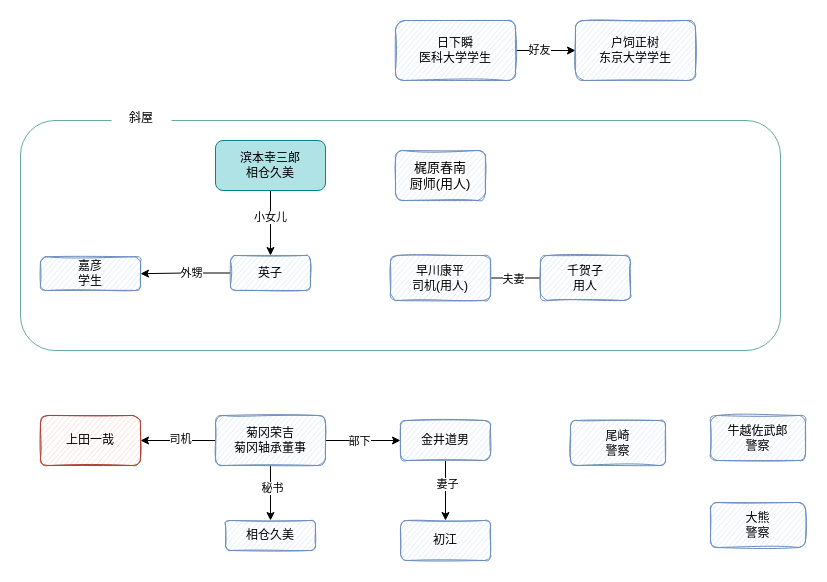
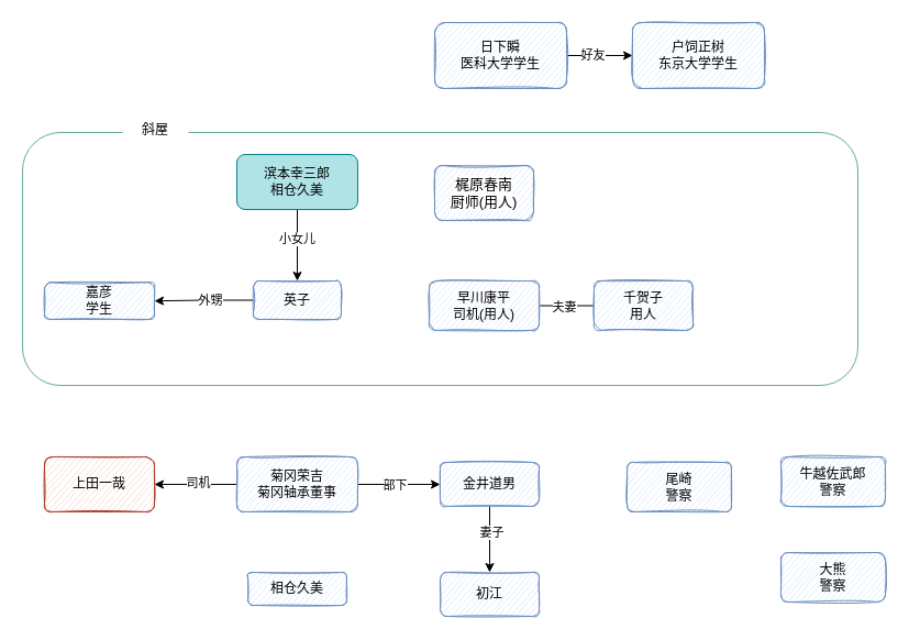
  <mxCell id="0" />
  <mxCell id="1" parent="0" />
  <mxCell id="2" value="" style="rounded=1;whiteSpace=wrap;html=1;sketch=0;fillColor=none;strokeColor=#67AB9F;" parent="1" vertex="1"><mxGeometry x="20" y="120" width="760" height="230" as="geometry" /></mxCell>
  <mxCell id="3" value="" style="edgeStyle=orthogonalEdgeStyle;rounded=0;orthogonalLoop=1;jettySize=auto;html=1;" parent="1" source="5" target="8" edge="1"><mxGeometry relative="1" as="geometry" /></mxCell>
  <mxCell id="4" value="小女儿" style="edgeLabel;html=1;align=center;verticalAlign=middle;resizable=0;points=[];" parent="3" vertex="1" connectable="0"><mxGeometry x="-0.2" y="4" relative="1" as="geometry"><mxPoint x="-5" as="offset" /></mxGeometry></mxCell>
  <mxCell id="5" value="滨本幸三郎&lt;br&gt;相仓久美" style="rounded=1;whiteSpace=wrap;html=1;fillColor=#b0e3e6;strokeColor=#0e8088;sketch=0;" parent="1" vertex="1"><mxGeometry x="215" y="140" width="110" height="50" as="geometry" /></mxCell>
  <mxCell id="6" value="" style="edgeStyle=orthogonalEdgeStyle;rounded=0;orthogonalLoop=1;jettySize=auto;html=1;" parent="1" source="8" target="29" edge="1"><mxGeometry relative="1" as="geometry" /></mxCell>
  <mxCell id="7" value="外甥" style="edgeLabel;html=1;align=center;verticalAlign=middle;resizable=0;points=[];" parent="6" vertex="1" connectable="0"><mxGeometry x="-0.125" relative="1" as="geometry"><mxPoint as="offset" /></mxGeometry></mxCell>
  <mxCell id="8" value="英子" style="rounded=1;whiteSpace=wrap;html=1;fillColor=#dae8fc;strokeColor=#6c8ebf;sketch=1;" parent="1" vertex="1"><mxGeometry x="230" y="255" width="80" height="35" as="geometry" /></mxCell>
- <mxCell id="9" value="" style="edgeStyle=orthogonalEdgeStyle;rounded=0;orthogonalLoop=1;jettySize=auto;html=1;" parent="1" source="15" target="16" edge="1"><mxGeometry relative="1" as="geometry" /></mxCell>
- <mxCell id="10" value="秘书" style="edgeLabel;html=1;align=center;verticalAlign=middle;resizable=0;points=[];" parent="9" vertex="1" connectable="0"><mxGeometry x="-0.2" y="3" relative="1" as="geometry"><mxPoint x="-2" as="offset" /></mxGeometry></mxCell>
  <mxCell id="11" value="" style="edgeStyle=orthogonalEdgeStyle;rounded=0;orthogonalLoop=1;jettySize=auto;html=1;" parent="1" source="15" target="17" edge="1"><mxGeometry relative="1" as="geometry" /></mxCell>
  <mxCell id="12" value="司机" style="edgeLabel;html=1;align=center;verticalAlign=middle;resizable=0;points=[];" parent="11" vertex="1" connectable="0"><mxGeometry x="-0.029" y="-2" relative="1" as="geometry"><mxPoint as="offset" /></mxGeometry></mxCell>
  <mxCell id="13" value="" style="edgeStyle=orthogonalEdgeStyle;rounded=0;orthogonalLoop=1;jettySize=auto;html=1;" parent="1" source="15" target="23" edge="1"><mxGeometry relative="1" as="geometry" /></mxCell>
  <mxCell id="14" value="部下" style="edgeLabel;html=1;align=center;verticalAlign=middle;resizable=0;points=[];" parent="13" vertex="1" connectable="0"><mxGeometry x="-0.28" relative="1" as="geometry"><mxPoint x="6" as="offset" /></mxGeometry></mxCell>
  <mxCell id="15" value="菊冈荣吉&lt;br&gt;菊冈轴承董事" style="rounded=1;whiteSpace=wrap;html=1;fillColor=#dae8fc;strokeColor=#6c8ebf;sketch=1;" parent="1" vertex="1"><mxGeometry x="215" y="415" width="110" height="50" as="geometry" /></mxCell>
  <mxCell id="16" value="相仓久美" style="rounded=1;whiteSpace=wrap;html=1;fillColor=#dae8fc;strokeColor=#6c8ebf;sketch=1;" parent="1" vertex="1"><mxGeometry x="225" y="520" width="90" height="30" as="geometry" /></mxCell>
  <mxCell id="17" value="上田一哉" style="whiteSpace=wrap;html=1;fillColor=#fad9d5;strokeColor=#ae4132;rounded=1;sketch=1;" parent="1" vertex="1"><mxGeometry x="40" y="415" width="100" height="50" as="geometry" /></mxCell>
  <mxCell id="18" value="" style="edgeStyle=orthogonalEdgeStyle;rounded=0;orthogonalLoop=1;jettySize=auto;html=1;endArrow=none;endFill=0;" edge="1" parent="1" source="20" target="30"><mxGeometry relative="1" as="geometry" /></mxCell>
  <mxCell id="19" value="夫妻" style="edgeLabel;html=1;align=center;verticalAlign=middle;resizable=0;points=[];" vertex="1" connectable="0" parent="18"><mxGeometry y="-3" relative="1" as="geometry"><mxPoint x="-3" y="-2" as="offset" /></mxGeometry></mxCell>
  <mxCell id="20" value="早川康平&lt;br&gt;司机(用人)" style="rounded=1;whiteSpace=wrap;html=1;fillColor=#dae8fc;strokeColor=#6c8ebf;sketch=1;" parent="1" vertex="1"><mxGeometry x="390" y="255" width="100" height="45" as="geometry" /></mxCell>
  <mxCell id="21" value="" style="edgeStyle=orthogonalEdgeStyle;rounded=0;orthogonalLoop=1;jettySize=auto;html=1;" parent="1" source="23" target="24" edge="1"><mxGeometry relative="1" as="geometry" /></mxCell>
  <mxCell id="22" value="妻子" style="edgeLabel;html=1;align=center;verticalAlign=middle;resizable=0;points=[];" parent="21" vertex="1" connectable="0"><mxGeometry x="-0.4" y="1" relative="1" as="geometry"><mxPoint y="5" as="offset" /></mxGeometry></mxCell>
  <mxCell id="23" value="金井道男" style="rounded=1;whiteSpace=wrap;html=1;fillColor=#dae8fc;strokeColor=#6c8ebf;sketch=1;" parent="1" vertex="1"><mxGeometry x="400" y="420" width="90" height="40" as="geometry" /></mxCell>
  <mxCell id="24" value="初江" style="whiteSpace=wrap;html=1;fillColor=#dae8fc;strokeColor=#6c8ebf;rounded=1;sketch=1;" parent="1" vertex="1"><mxGeometry x="400" y="520" width="90" height="40" as="geometry" /></mxCell>
  <mxCell id="25" value="" style="edgeStyle=orthogonalEdgeStyle;rounded=0;orthogonalLoop=1;jettySize=auto;html=1;" parent="1" source="27" target="28" edge="1"><mxGeometry relative="1" as="geometry" /></mxCell>
  <mxCell id="26" value="好友" style="edgeLabel;html=1;align=center;verticalAlign=middle;resizable=0;points=[];" parent="25" vertex="1" connectable="0"><mxGeometry x="-0.25" y="1" relative="1" as="geometry"><mxPoint as="offset" /></mxGeometry></mxCell>
  <mxCell id="27" value="日下瞬&lt;br&gt;医科大学学生" style="whiteSpace=wrap;html=1;fillColor=#dae8fc;strokeColor=#6c8ebf;rounded=1;sketch=1;" parent="1" vertex="1"><mxGeometry x="395" y="20" width="120" height="60" as="geometry" /></mxCell>
  <mxCell id="28" value="户饲正树&lt;br&gt;东京大学学生" style="whiteSpace=wrap;html=1;fillColor=#dae8fc;strokeColor=#6c8ebf;rounded=1;sketch=1;" parent="1" vertex="1"><mxGeometry x="575" y="20" width="120" height="60" as="geometry" /></mxCell>
  <mxCell id="29" value="嘉彦&lt;br&gt;学生" style="rounded=1;whiteSpace=wrap;html=1;fillColor=#dae8fc;strokeColor=#6c8ebf;sketch=1;" parent="1" vertex="1"><mxGeometry x="40" y="256.25" width="100" height="33.75" as="geometry" /></mxCell>
  <mxCell id="30" value="千贺子&lt;br&gt;用人" style="rounded=1;whiteSpace=wrap;html=1;fillColor=#dae8fc;strokeColor=#6c8ebf;sketch=1;" parent="1" vertex="1"><mxGeometry x="540" y="255" width="90" height="45" as="geometry" /></mxCell>
  <mxCell id="31" value="&lt;span style=&quot;font-family: &amp;#34;arial&amp;#34; , sans-serif ; font-size: 13px ; text-indent: 26px ; background-color: rgb(255 , 255 , 255)&quot;&gt;梶原春南&lt;br&gt;厨师(用人)&lt;br&gt;&lt;/span&gt;" style="rounded=1;whiteSpace=wrap;html=1;fillColor=#dae8fc;strokeColor=#6c8ebf;sketch=1;" parent="1" vertex="1"><mxGeometry x="395" y="150" width="90" height="50" as="geometry" /></mxCell>
  <mxCell id="32" value="斜屋" style="text;html=1;strokeColor=none;fillColor=default;align=center;verticalAlign=middle;whiteSpace=wrap;rounded=0;sketch=0;" parent="1" vertex="1"><mxGeometry x="111" y="103" width="60" height="30" as="geometry" /></mxCell>
  <mxCell id="33" value="大熊&lt;br&gt;警察" style="whiteSpace=wrap;html=1;fillColor=#dae8fc;strokeColor=#6c8ebf;rounded=1;sketch=1;" parent="1" vertex="1"><mxGeometry x="710" y="502" width="95" height="45" as="geometry" /></mxCell>
  <mxCell id="34" value="牛越佐武郎&lt;br&gt;警察" style="whiteSpace=wrap;html=1;fillColor=#dae8fc;strokeColor=#6c8ebf;rounded=1;sketch=1;" vertex="1" parent="1"><mxGeometry x="710" y="415" width="95" height="45" as="geometry" /></mxCell>
  <mxCell id="35" value="尾崎&lt;br&gt;警察" style="whiteSpace=wrap;html=1;fillColor=#dae8fc;strokeColor=#6c8ebf;rounded=1;sketch=1;" vertex="1" parent="1"><mxGeometry x="570" y="420" width="95" height="45" as="geometry" /></mxCell>
